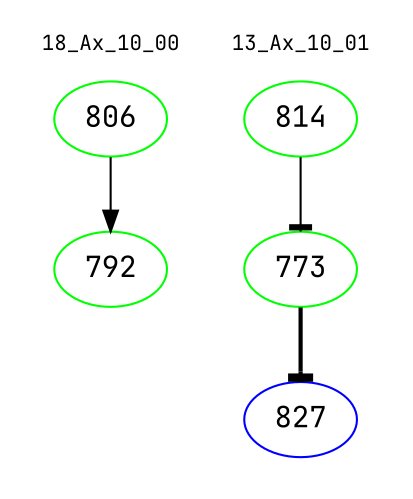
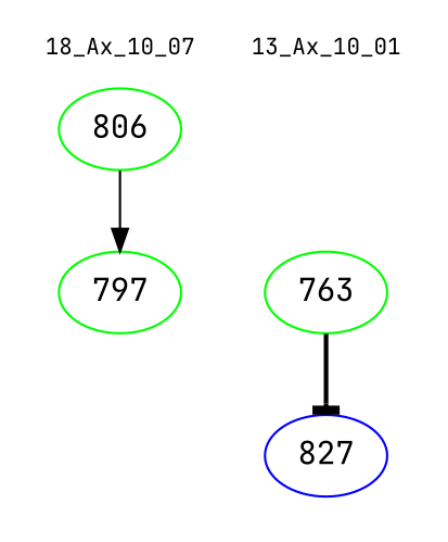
  digraph {
    fontname="JetBrains Mono"
    node [color=green fontname="JetBrains Mono"]
    edge [arrowhead=tee color=black fontname="JetBrains Mono" style=solid]
    n1 [label=806]
-   n2 [label=792]
-   n3 [label=814]
-   n4 [label=773]
+   n2 [label=797]
+   n4 [label=763]
    n5 [color=blue label=827]
    subgraph cluster_1 {
      color=white
      fontsize=10
-     label="18_Ax_10_00"
+     label="18_Ax_10_07"
      n1
      n2
    }
    subgraph cluster_2 {
      color=white
      fontsize=10
      label="13_Ax_10_01"
-     n3
      n4
      n5
    }
    n1 -> n2 [arrowhead=normal]
-   n3 -> n4
    n4 -> n5 [style=bold]
  }
